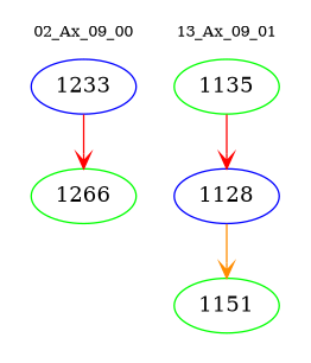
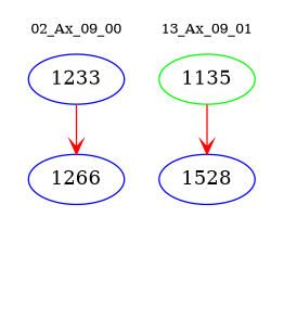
  digraph {
    node [color=green]
    edge [arrowhead=vee color=red]
    n1 [color=blue label=1233]
-   n2 [label=1266]
+   n2 [color=blue label=1266]
    n3 [label=1135]
-   n4 [color=blue label=1128]
-   n5 [label=1151]
+   n4 [color=blue label=1528]
    subgraph cluster_1 {
      color=white
      fontsize=10
      label="02_Ax_09_00"
      n1
      n2
    }
    subgraph cluster_2 {
      color=white
      fontsize=10
      label="13_Ax_09_01"
      n3
      n4
-     n5
    }
    n1 -> n2
    n3 -> n4
-   n4 -> n5 [color=darkorange]
  }
